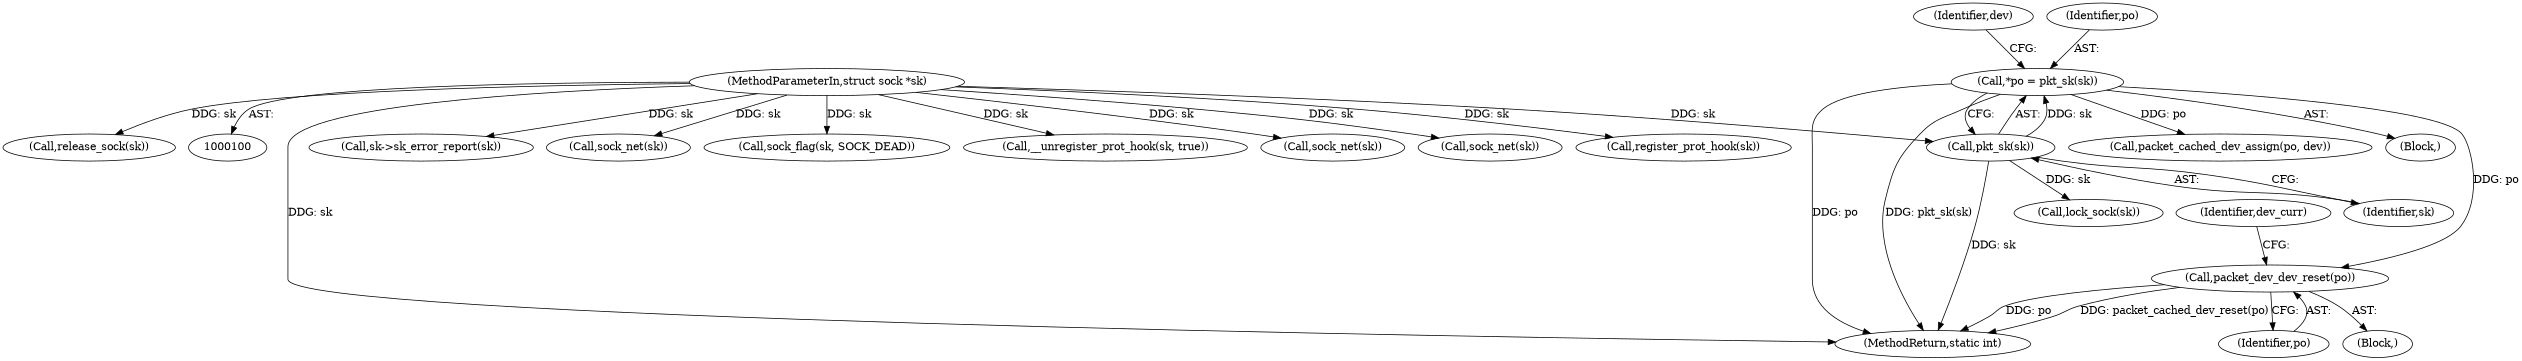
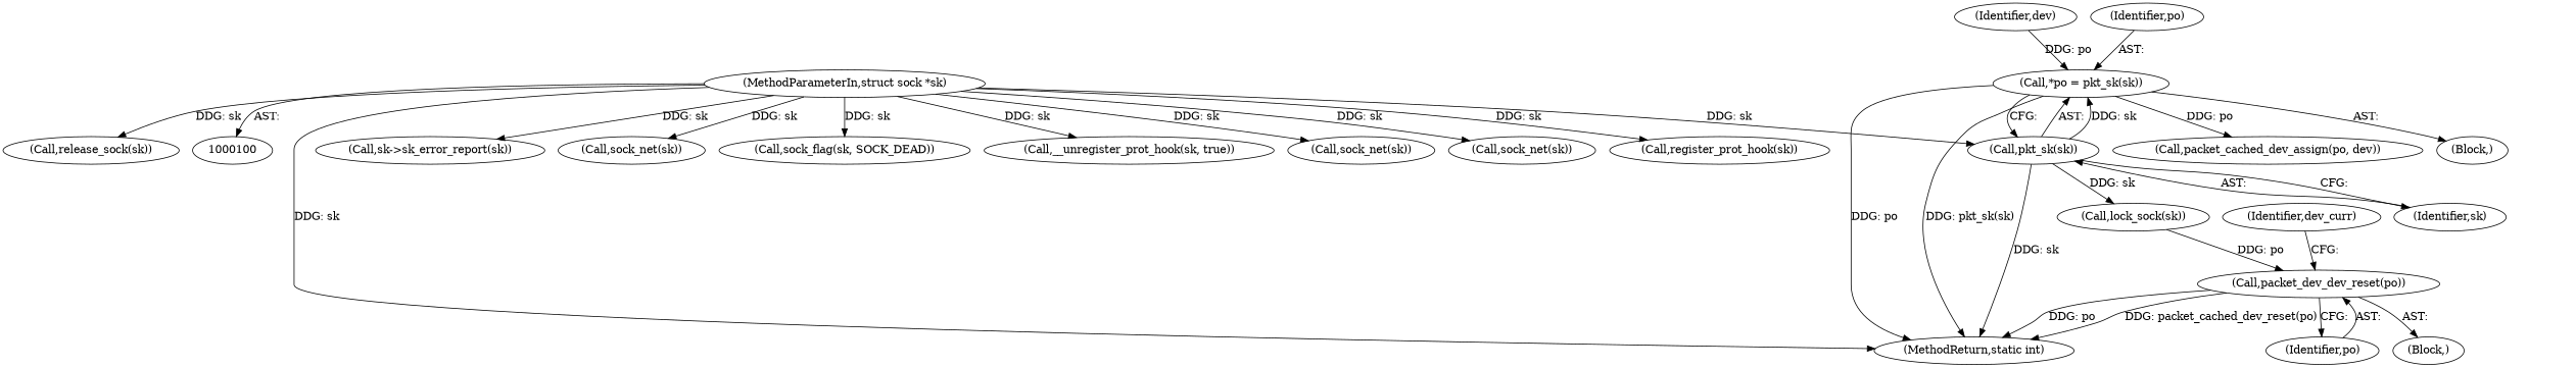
  digraph {
    n1 [label="(Call,packet_dev_dev_reset(po))"]
    n2 [label="(MethodReturn,static int)"]
    n3 [label="(Block,)"]
    n4 [label="(Identifier,po)"]
    n5 [label="(Call,*po = pkt_sk(sk))"]
    n6 [label="(Call,pkt_sk(sk))"]
    n7 [label="(Call,packet_cached_dev_assign(po, dev))"]
    n8 [label="(Block,)"]
    n9 [label="(Call,lock_sock(sk))"]
    n10 [label="(Identifier,sk)"]
    n11 [label="(MethodParameterIn,struct sock *sk)"]
    n12 [label="(Call,sk->sk_error_report(sk))"]
    n13 [label="(Call,sock_net(sk))"]
    n14 [label="(Call,sock_flag(sk, SOCK_DEAD))"]
    n15 [label="(Call,__unregister_prot_hook(sk, true))"]
    n16 [label="(Call,sock_net(sk))"]
    n17 [label="(Call,sock_net(sk))"]
    n18 [label="(Call,register_prot_hook(sk))"]
    n19 [label="(Call,release_sock(sk))"]
    1000100
    n21 [label="(Identifier,dev)"]
    n22 [label="(Identifier,dev_curr)"]
    n23 [label="(Identifier,po)"]
    n1 -> n2 [label="DDG: po"]
    n1 -> n2 [label="DDG: packet_cached_dev_reset(po)"]
    n1 -> n3 [label="AST: "]
    n1 -> n4 [label="CFG: "]
    n4 -> n1 [label="AST: "]
-   n5 -> n1 [label="DDG: po"]
+   n9 -> n1 [label="DDG: po"]
    n5 -> n2 [label="DDG: po"]
    n5 -> n2 [label="DDG: pkt_sk(sk)"]
    n5 -> n6 [label="CFG: "]
    n5 -> n7 [label="DDG: po"]
    n5 -> n8 [label="AST: "]
    n6 -> n2 [label="DDG: sk"]
    n6 -> n5 [label="AST: "]
    n6 -> n5 [label="DDG: sk"]
    n6 -> n9 [label="DDG: sk"]
    n6 -> n10 [label="CFG: "]
    n10 -> n6 [label="AST: "]
    n11 -> n2 [label="DDG: sk"]
    n11 -> n6 [label="DDG: sk"]
    n11 -> n12 [label="DDG: sk"]
    n11 -> n13 [label="DDG: sk"]
    n11 -> n14 [label="DDG: sk"]
    n11 -> n15 [label="DDG: sk"]
    n11 -> n16 [label="DDG: sk"]
    n11 -> n17 [label="DDG: sk"]
    n11 -> n18 [label="DDG: sk"]
    n11 -> n19 [label="DDG: sk"]
    n11 -> 1000100 [label="AST: "]
-   n21 -> n5 [label="CFG: "]
+   n21 -> n5 [label="DDG: po"]
    n22 -> n1 [label="CFG: "]
    n23 -> n5 [label="AST: "]
  }
